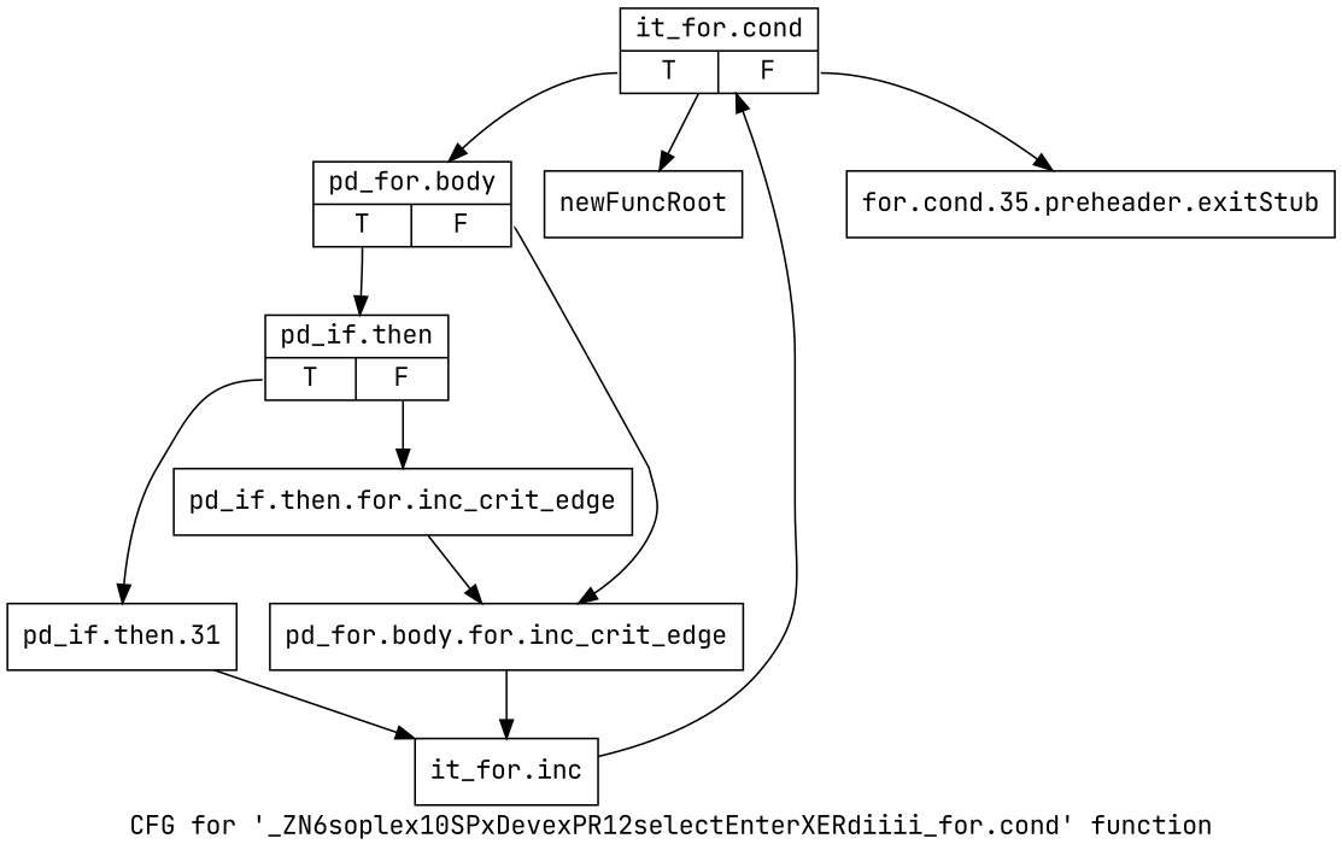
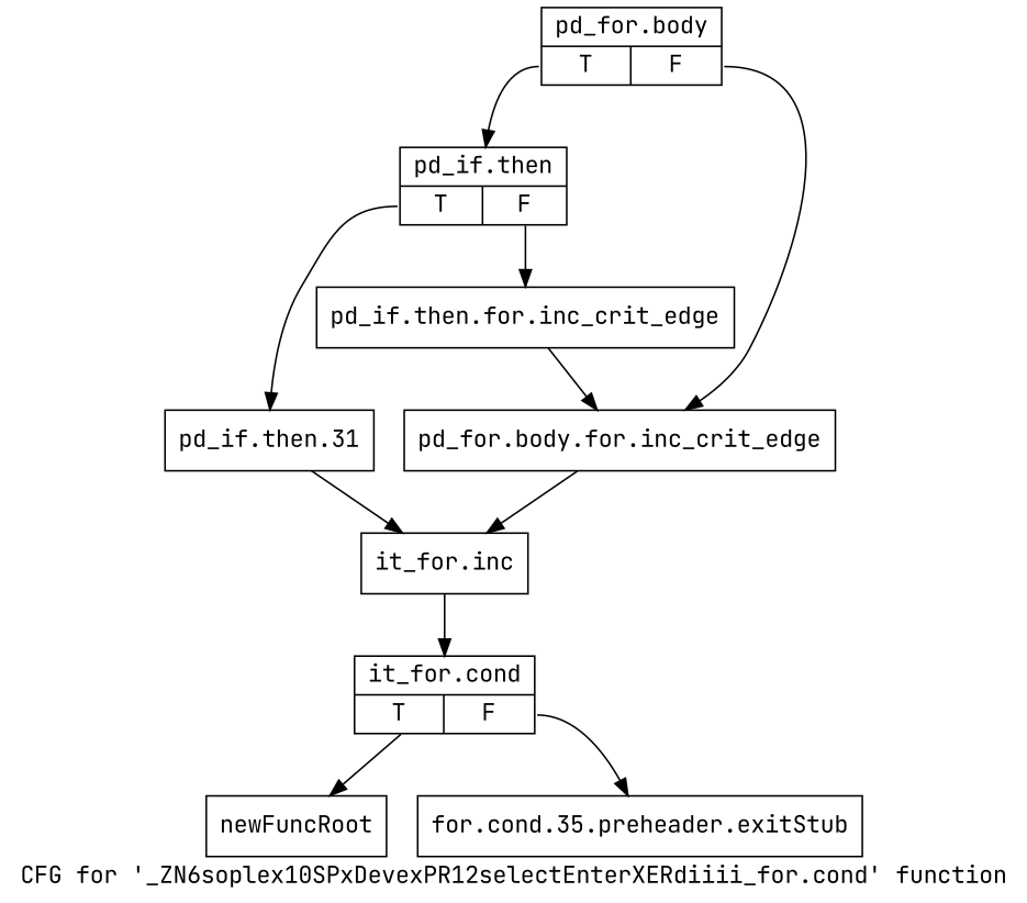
  digraph {
    fontname="JetBrains Mono"
    label="CFG for '_ZN6soplex10SPxDevexPR12selectEnterXERdiiii_for.cond' function"
    node [fontname="JetBrains Mono" shape=record]
    edge [fontname="JetBrains Mono"]
    n1 [label="{newFuncRoot}"]
    n2 [label="{it_for.cond|{<s0>T|<s1>F}}"]
    n3 [label="{for.cond.35.preheader.exitStub}"]
    n4 [label="{pd_for.body|{<s0>T|<s1>F}}"]
    n5 [label="{pd_if.then|{<s0>T|<s1>F}}"]
    n6 [label="{pd_for.body.for.inc_crit_edge}"]
    n7 [label="{pd_if.then.31}"]
    n8 [label="{pd_if.then.for.inc_crit_edge}"]
    n9 [label="{it_for.inc}"]
    n2 -> n1
    n2 -> n3 [tailport=s1]
-   n2 -> n4 [tailport=s0]
    n4 -> n5 [tailport=s0]
    n4 -> n6 [tailport=s1]
    n5 -> n7 [tailport=s0]
    n5 -> n8 [tailport=s1]
    n6 -> n9
    n7 -> n9
    n8 -> n6
    n9 -> n2
  }
